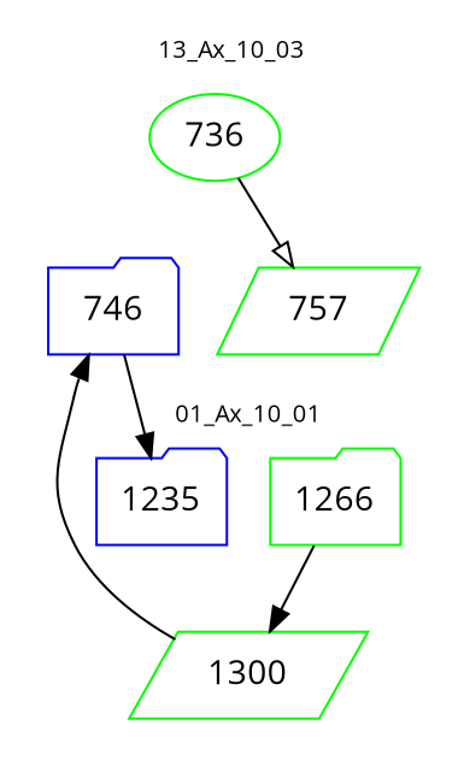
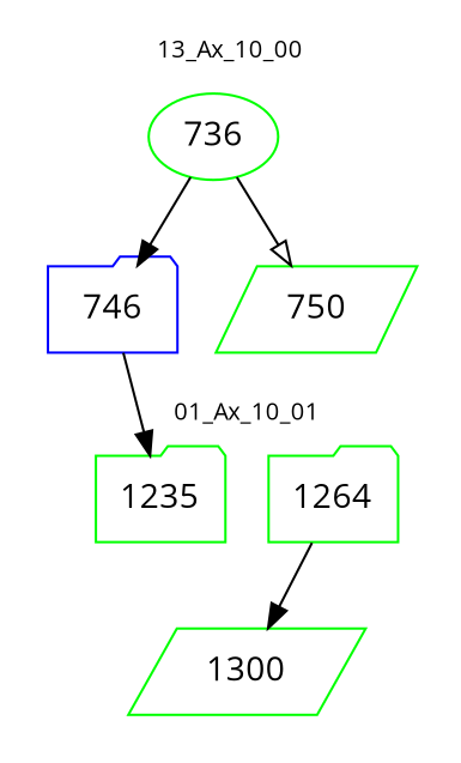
  digraph {
    fontname="Open Sans"
    node [color=green fontname="Open Sans" shape=folder]
    edge [arrowhead=normal color=black fontname="Open Sans"]
-   n1 [label=1266]
-   n2 [color=blue label=1235]
+   n1 [label=1264]
+   n2 [label=1235]
    n3 [label=1300 shape=parallelogram]
    n4 [label=736 shape=ellipse]
    n5 [color=blue label=746]
-   n6 [label=757 shape=parallelogram]
+   n6 [label=750 shape=parallelogram]
    subgraph cluster_1 {
      color=white
      fontsize=10
      label="01_Ax_10_01"
      n1
      n2
      n3
    }
    subgraph cluster_2 {
      color=white
      fontsize=10
-     label="13_Ax_10_03"
+     label="13_Ax_10_00"
      n4
      n5
      n6
    }
    n1 -> n3
-   n3 -> n5
+   n4 -> n5
    n4 -> n6 [arrowhead=onormal]
    n5 -> n2
  }
